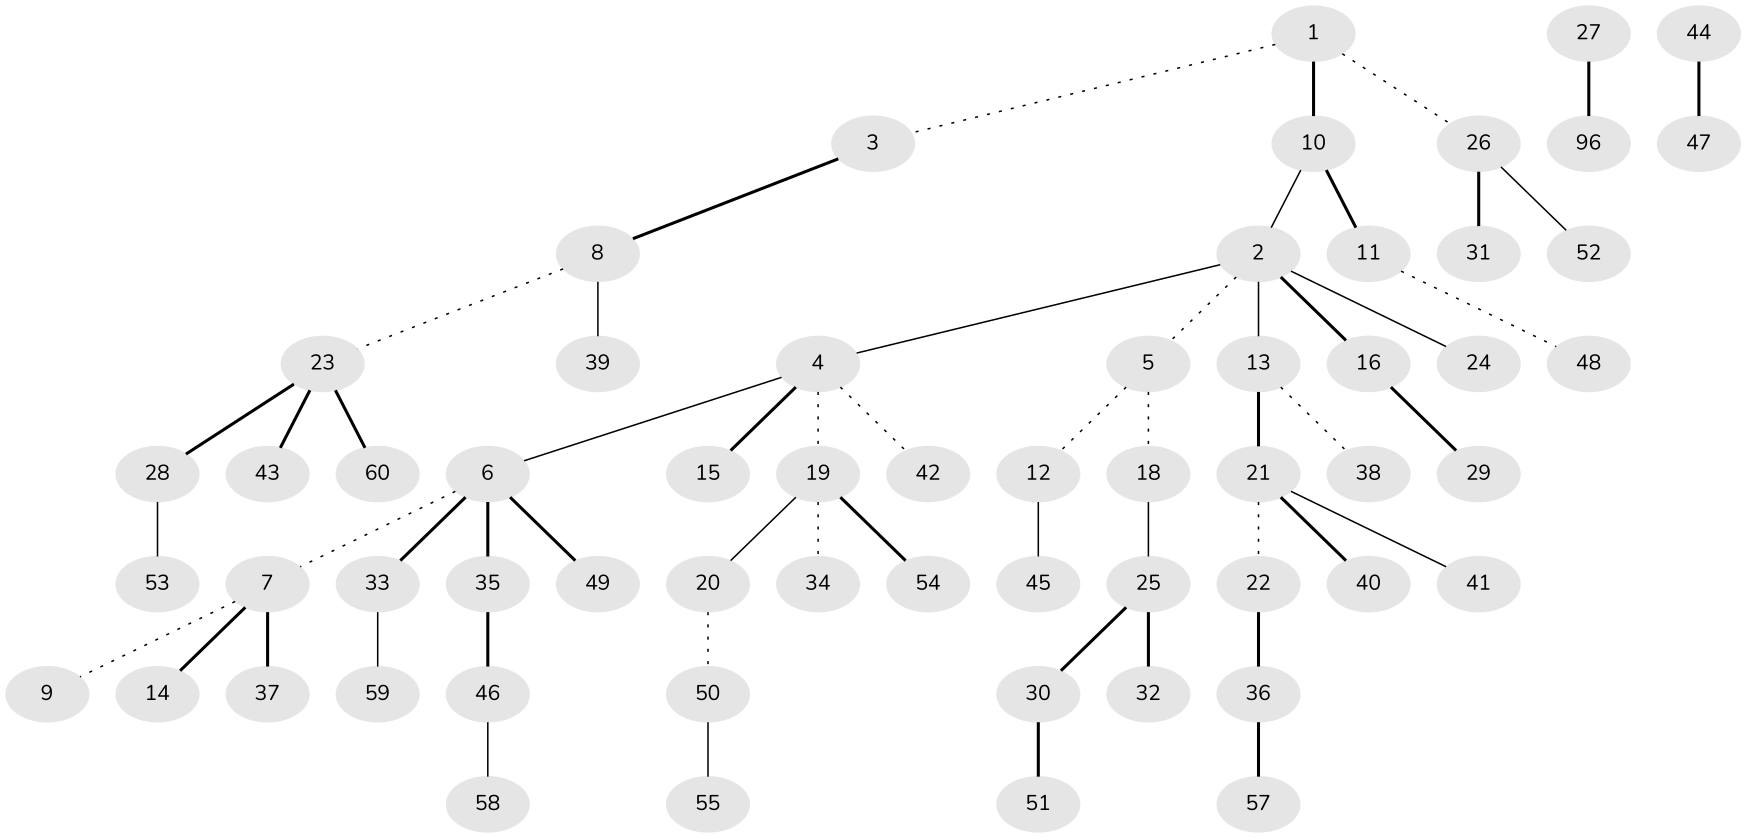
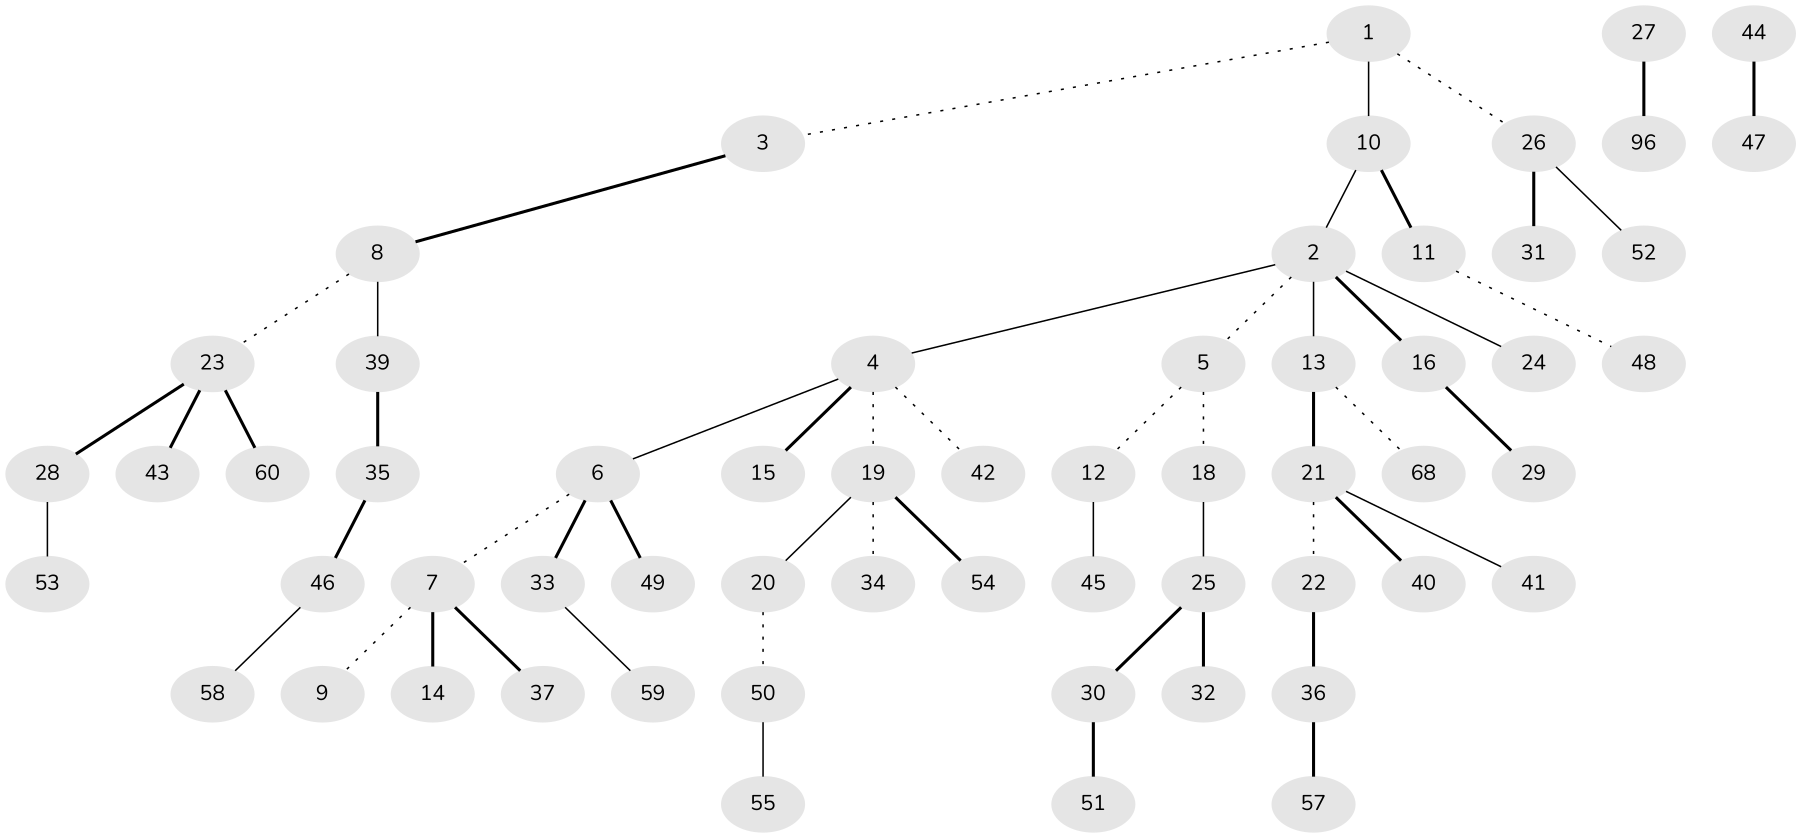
  graph {
    fontname=Nunito
    node [color=gray90 fontname=Nunito style=filled]
    edge [fontname=Nunito style=bold]
    1
    3
    10
    26
    2
    4
    5
    13
    16
    24
    8
    11
    31
    52
    6
    15
    19
    42
    12
    18
    21
-   38
+   38 [label=68]
    29
    23
    39
    7
    33
    35
    49
    20
    34
    54
    45
    25
    9
    14
    37
    59
    46
    28
    43
    60
    48
    22
    40
    41
    n47 [label=96]
    27
    30
    32
    50
    55
    36
    44
    47
    57
    53
    51
    58
    1 -- 3 [style=dotted]
-   1 -- 10
+   1 -- 10 [style=solid]
    1 -- 26 [style=dotted]
    3 -- 8
    10 -- 2 [style=solid]
    10 -- 11
    26 -- 31
    26 -- 52 [style=solid]
    2 -- 4 [style=solid]
    2 -- 5 [style=dotted]
    2 -- 13 [style=solid]
    2 -- 16
    2 -- 24 [style=solid]
    4 -- 6 [style=solid]
    4 -- 15
    4 -- 19 [style=dotted]
    4 -- 42 [style=dotted]
    5 -- 12 [style=dotted]
    5 -- 18 [style=dotted]
    13 -- 21
    13 -- 38 [style=dotted]
    16 -- 29
    8 -- 23 [style=dotted]
    8 -- 39 [style=solid]
    11 -- 48 [style=dotted]
    6 -- 7 [style=dotted]
    6 -- 33
-   6 -- 35
+   39 -- 35
    6 -- 49
    19 -- 20 [style=solid]
    19 -- 34 [style=dotted]
    19 -- 54
    12 -- 45 [style=solid]
    18 -- 25 [style=solid]
    21 -- 22 [style=dotted]
    21 -- 40
    21 -- 41 [style=solid]
    23 -- 28
    23 -- 43
    23 -- 60
    7 -- 9 [style=dotted]
    7 -- 14
    7 -- 37
    33 -- 59 [style=solid]
    35 -- 46
    20 -- 50 [style=dotted]
    25 -- 30
    25 -- 32
    46 -- 58 [style=solid]
    28 -- 53 [style=solid]
    22 -- 36
    27 -- n47
    30 -- 51
    50 -- 55 [style=solid]
    36 -- 57
    44 -- 47
  }
